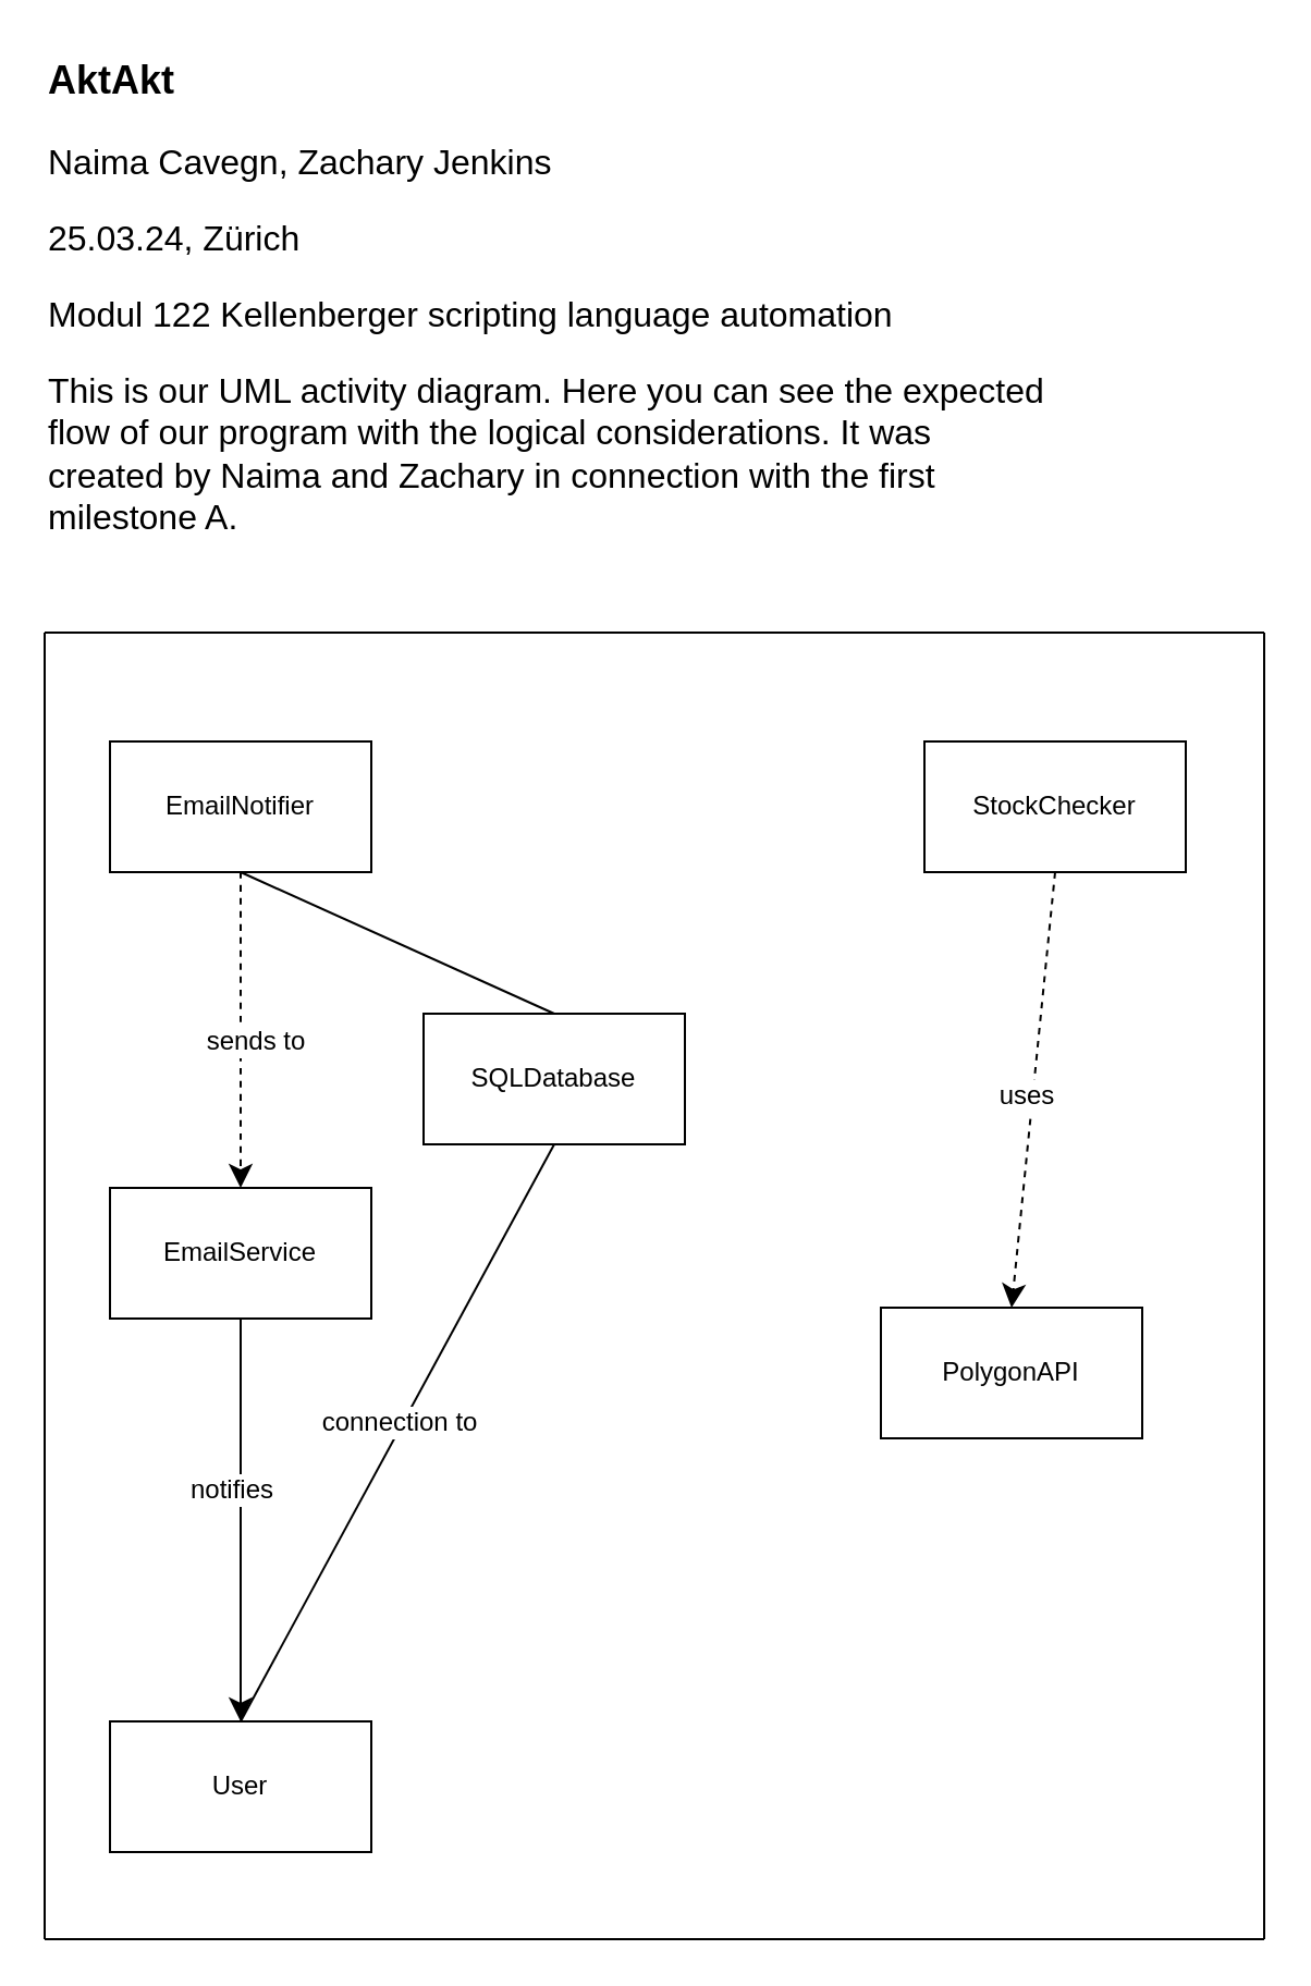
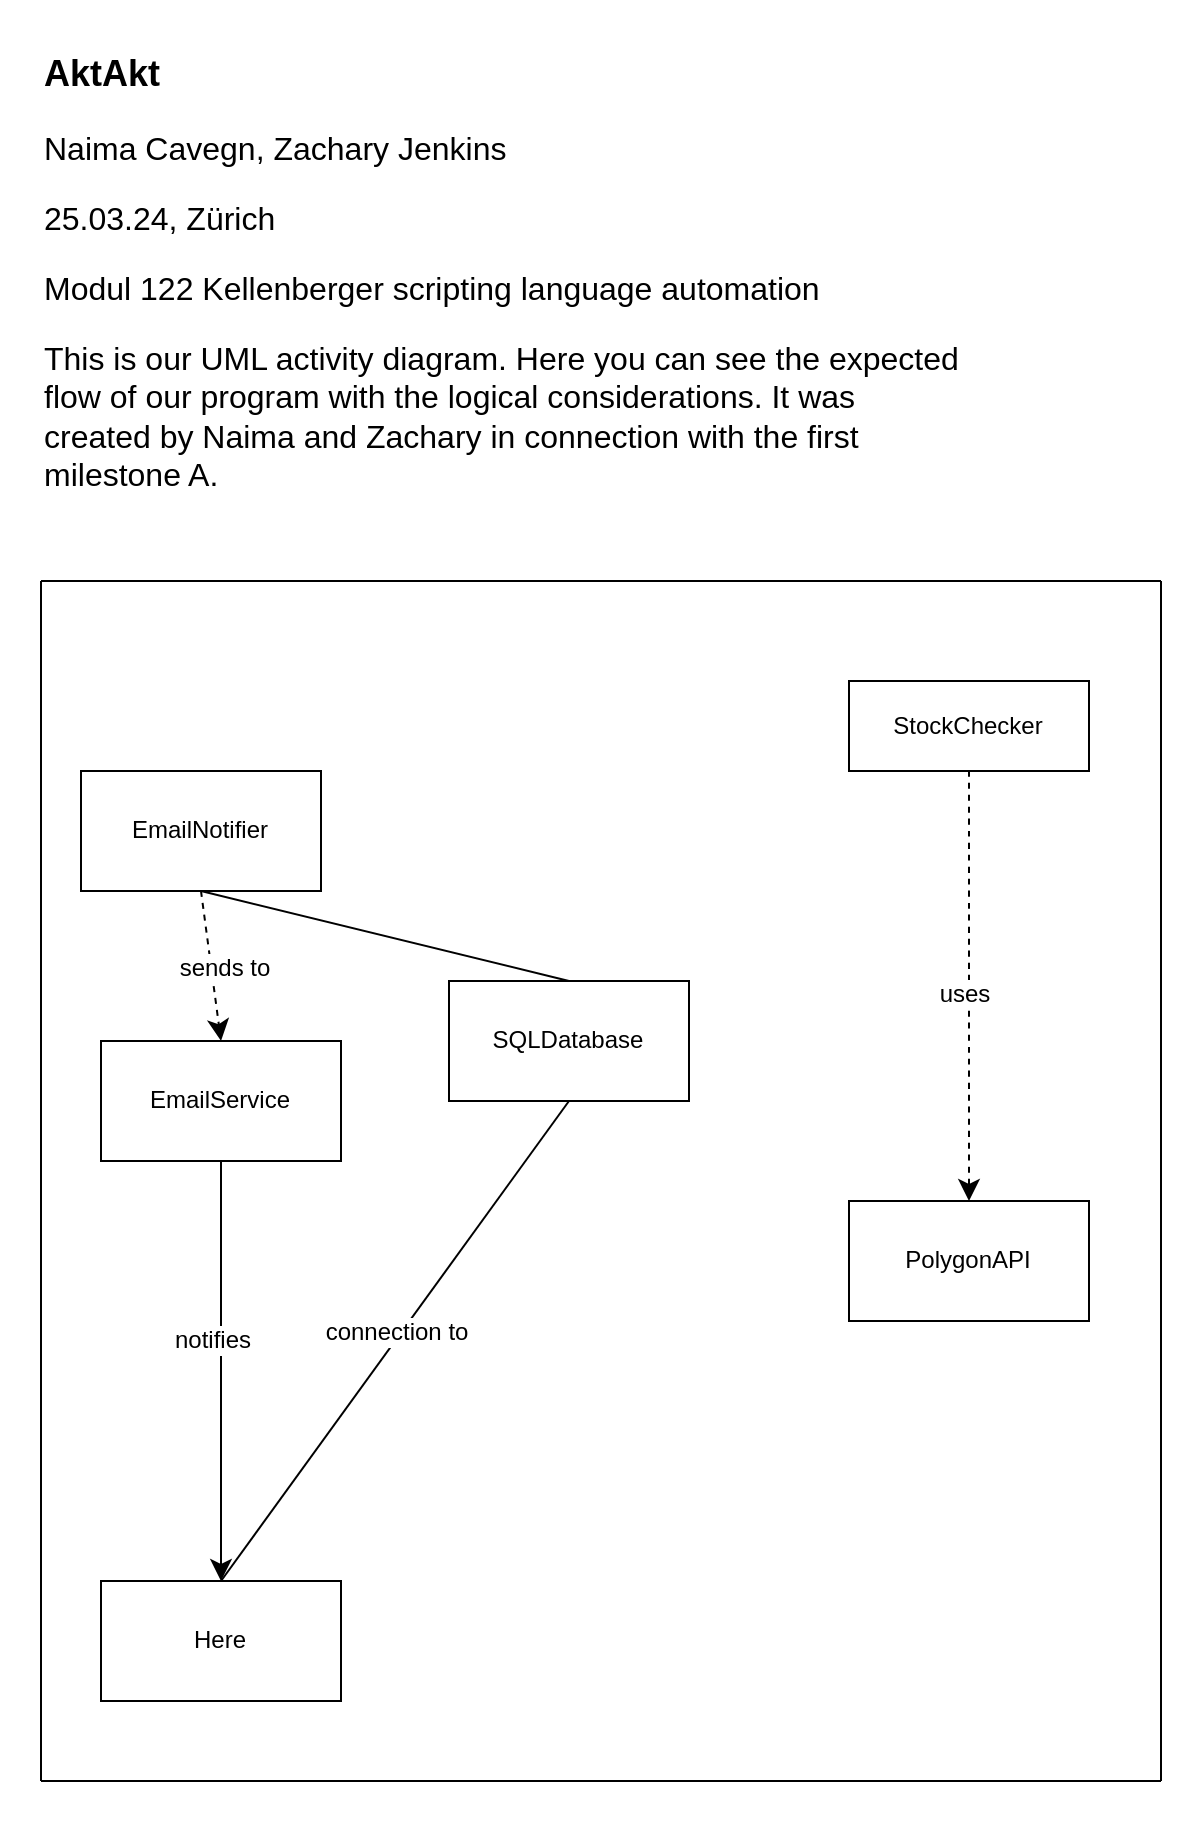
  <mxCell id="0" />
  <mxCell id="1" parent="0" />
  <mxCell id="2" value="&lt;h1 style=&quot;margin-top: 0px; font-size: 18px;&quot;&gt;&lt;font style=&quot;font-size: 18px;&quot;&gt;AktAkt&lt;/font&gt;&lt;/h1&gt;&lt;p style=&quot;font-size: 16px;&quot;&gt;&lt;font style=&quot;font-size: 16px;&quot;&gt;Naima Cavegn, Zachary Jenkins&lt;/font&gt;&lt;/p&gt;&lt;p style=&quot;font-size: 16px;&quot;&gt;&lt;font style=&quot;font-size: 16px;&quot;&gt;25.03.24, Zürich&lt;/font&gt;&lt;/p&gt;&lt;p style=&quot;font-size: 16px;&quot;&gt;&lt;font style=&quot;font-size: 16px;&quot;&gt;Modul 122 Kellenberger scripting language automation&lt;/font&gt;&lt;/p&gt;&lt;p style=&quot;font-size: 16px;&quot;&gt;&lt;font style=&quot;font-size: 16px;&quot;&gt;This is our UML activity diagram. Here you can see the expected flow of our program with the logical considerations. It was created by Naima and Zachary in connection with the first milestone A.&lt;/font&gt;&lt;br&gt;&lt;/p&gt;" style="text;html=1;whiteSpace=wrap;overflow=hidden;rounded=0;" vertex="1" parent="1"><mxGeometry x="20" y="20" width="460" height="240" as="geometry" /></mxCell>
- <mxCell id="3" value="StockChecker" style="rounded=0;whiteSpace=wrap;html=1;" vertex="1" parent="1"><mxGeometry x="424" y="340" width="120" height="60" as="geometry" /></mxCell>
- <mxCell id="4" value="EmailNotifier" style="rounded=0;whiteSpace=wrap;html=1;" vertex="1" parent="1"><mxGeometry x="50" y="340" width="120" height="60" as="geometry" /></mxCell>
- <mxCell id="5" value="PolygonAPI" style="rounded=0;whiteSpace=wrap;html=1;" vertex="1" parent="1"><mxGeometry x="404" y="600" width="120" height="60" as="geometry" /></mxCell>
- <mxCell id="6" value="EmailService" style="rounded=0;whiteSpace=wrap;html=1;" vertex="1" parent="1"><mxGeometry x="50" y="545" width="120" height="60" as="geometry" /></mxCell>
+ <mxCell id="3" value="StockChecker" style="rounded=0;whiteSpace=wrap;html=1;" vertex="1" parent="1"><mxGeometry x="424" y="340" width="120" height="45" as="geometry" /></mxCell>
+ <mxCell id="4" value="EmailNotifier" style="rounded=0;whiteSpace=wrap;html=1;" vertex="1" parent="1"><mxGeometry x="40" y="385" width="120" height="60" as="geometry" /></mxCell>
+ <mxCell id="5" value="PolygonAPI" style="rounded=0;whiteSpace=wrap;html=1;" vertex="1" parent="1"><mxGeometry x="424" y="600" width="120" height="60" as="geometry" /></mxCell>
+ <mxCell id="6" value="EmailService" style="rounded=0;whiteSpace=wrap;html=1;" vertex="1" parent="1"><mxGeometry x="50" y="520" width="120" height="60" as="geometry" /></mxCell>
  <mxCell id="7" value="" style="endArrow=none;html=1;rounded=0;fontSize=12;startSize=8;endSize=8;curved=1;exitX=0.5;exitY=1;exitDx=0;exitDy=0;entryX=0.5;entryY=0;entryDx=0;entryDy=0;" edge="1" parent="1" source="9" target="11"><mxGeometry width="50" height="50" relative="1" as="geometry"><mxPoint x="214" y="610" as="sourcePoint" /><mxPoint x="344" y="700" as="targetPoint" /></mxGeometry></mxCell>
  <mxCell id="8" value="connection to" style="edgeLabel;html=1;align=center;verticalAlign=middle;resizable=0;points=[];fontSize=12;" vertex="1" connectable="0" parent="7"><mxGeometry x="-0.031" y="-2" relative="1" as="geometry"><mxPoint as="offset" /></mxGeometry></mxCell>
- <mxCell id="9" value="SQLDatabase" style="rounded=0;whiteSpace=wrap;html=1;" vertex="1" parent="1"><mxGeometry x="194" y="465" width="120" height="60" as="geometry" /></mxCell>
+ <mxCell id="9" value="SQLDatabase" style="rounded=0;whiteSpace=wrap;html=1;" vertex="1" parent="1"><mxGeometry x="224" y="490" width="120" height="60" as="geometry" /></mxCell>
  <mxCell id="10" value="" style="endArrow=none;html=1;rounded=0;fontSize=12;startSize=8;endSize=8;curved=1;entryX=0.5;entryY=1;entryDx=0;entryDy=0;exitX=0.5;exitY=0;exitDx=0;exitDy=0;" edge="1" parent="1" source="9" target="4"><mxGeometry width="50" height="50" relative="1" as="geometry"><mxPoint x="370" y="500" as="sourcePoint" /><mxPoint x="420" y="450" as="targetPoint" /></mxGeometry></mxCell>
- <mxCell id="11" value="User" style="rounded=0;whiteSpace=wrap;html=1;" vertex="1" parent="1"><mxGeometry x="50" y="790" width="120" height="60" as="geometry" /></mxCell>
+ <mxCell id="11" value="Here" style="rounded=0;whiteSpace=wrap;html=1;" vertex="1" parent="1"><mxGeometry x="50" y="790" width="120" height="60" as="geometry" /></mxCell>
  <mxCell id="12" value="" style="endArrow=classic;html=1;rounded=0;fontSize=12;startSize=8;endSize=8;curved=1;exitX=0.5;exitY=1;exitDx=0;exitDy=0;entryX=0.5;entryY=0;entryDx=0;entryDy=0;dashed=1;" edge="1" parent="1" source="3" target="5"><mxGeometry width="50" height="50" relative="1" as="geometry"><mxPoint x="310" y="560" as="sourcePoint" /><mxPoint x="370" y="540" as="targetPoint" /></mxGeometry></mxCell>
  <mxCell id="13" value="uses" style="edgeLabel;html=1;align=center;verticalAlign=middle;resizable=0;points=[];fontSize=12;" vertex="1" connectable="0" parent="12"><mxGeometry x="0.028" y="-3" relative="1" as="geometry"><mxPoint as="offset" /></mxGeometry></mxCell>
  <mxCell id="14" value="" style="endArrow=classic;html=1;rounded=0;fontSize=12;startSize=8;endSize=8;curved=1;exitX=0.5;exitY=1;exitDx=0;exitDy=0;entryX=0.5;entryY=0;entryDx=0;entryDy=0;dashed=1;" edge="1" parent="1" source="4" target="6"><mxGeometry width="50" height="50" relative="1" as="geometry"><mxPoint x="310" y="560" as="sourcePoint" /><mxPoint x="360" y="510" as="targetPoint" /></mxGeometry></mxCell>
  <mxCell id="15" value="sends to" style="edgeLabel;html=1;align=center;verticalAlign=middle;resizable=0;points=[];fontSize=12;" vertex="1" connectable="0" parent="14"><mxGeometry x="0.061" y="6" relative="1" as="geometry"><mxPoint as="offset" /></mxGeometry></mxCell>
  <mxCell id="16" value="" style="endArrow=classic;html=1;rounded=0;fontSize=12;startSize=8;endSize=8;curved=1;exitX=0.5;exitY=1;exitDx=0;exitDy=0;" edge="1" parent="1" source="6" target="11"><mxGeometry width="50" height="50" relative="1" as="geometry"><mxPoint x="250" y="530" as="sourcePoint" /><mxPoint x="300" y="480" as="targetPoint" /></mxGeometry></mxCell>
  <mxCell id="17" value="notifies" style="edgeLabel;html=1;align=center;verticalAlign=middle;resizable=0;points=[];fontSize=12;" vertex="1" connectable="0" parent="16"><mxGeometry x="-0.156" y="-5" relative="1" as="geometry"><mxPoint as="offset" /></mxGeometry></mxCell>
  <mxCell id="18" value="" style="endArrow=none;html=1;rounded=0;fontSize=12;startSize=8;endSize=8;curved=1;" edge="1" parent="1"><mxGeometry width="50" height="50" relative="1" as="geometry"><mxPoint x="580" y="290" as="sourcePoint" /><mxPoint x="580" y="890" as="targetPoint" /></mxGeometry></mxCell>
  <mxCell id="19" value="" style="endArrow=none;html=1;rounded=0;fontSize=12;startSize=8;endSize=8;curved=1;" edge="1" parent="1"><mxGeometry width="50" height="50" relative="1" as="geometry"><mxPoint x="20" y="290" as="sourcePoint" /><mxPoint x="580" y="290" as="targetPoint" /></mxGeometry></mxCell>
  <mxCell id="20" value="" style="endArrow=none;html=1;rounded=0;fontSize=12;startSize=8;endSize=8;curved=1;" edge="1" parent="1"><mxGeometry width="50" height="50" relative="1" as="geometry"><mxPoint x="20" y="890" as="sourcePoint" /><mxPoint x="20" y="290" as="targetPoint" /></mxGeometry></mxCell>
  <mxCell id="21" value="" style="endArrow=none;html=1;rounded=0;fontSize=12;startSize=8;endSize=8;curved=1;" edge="1" parent="1"><mxGeometry width="50" height="50" relative="1" as="geometry"><mxPoint x="20" y="890" as="sourcePoint" /><mxPoint x="580" y="890" as="targetPoint" /></mxGeometry></mxCell>
